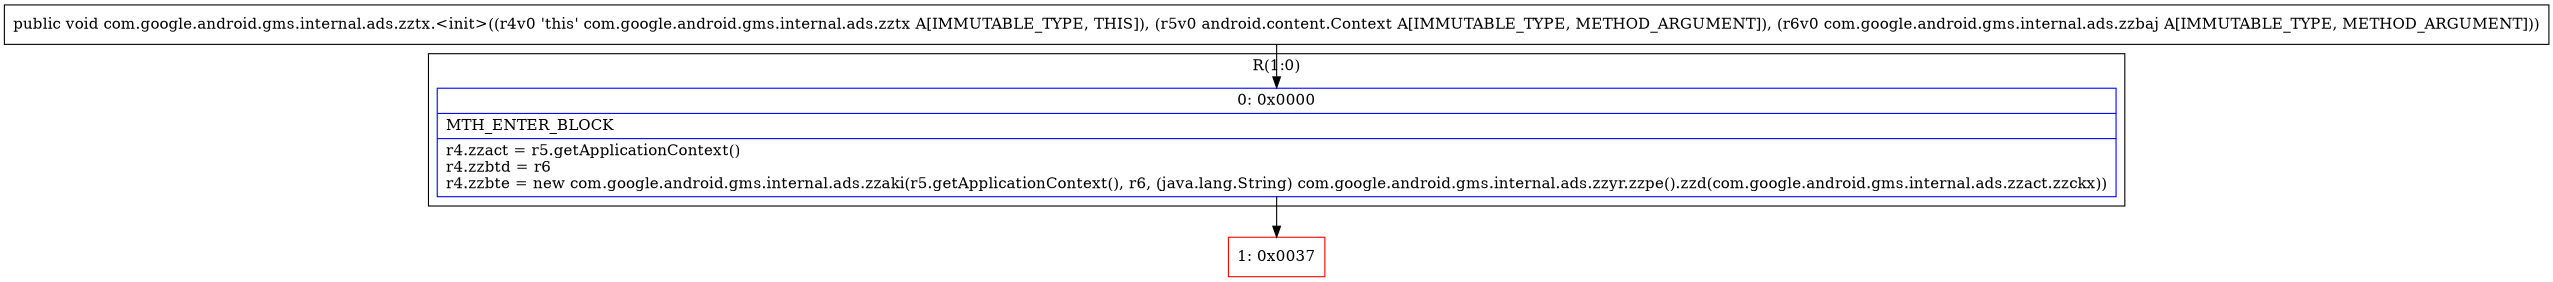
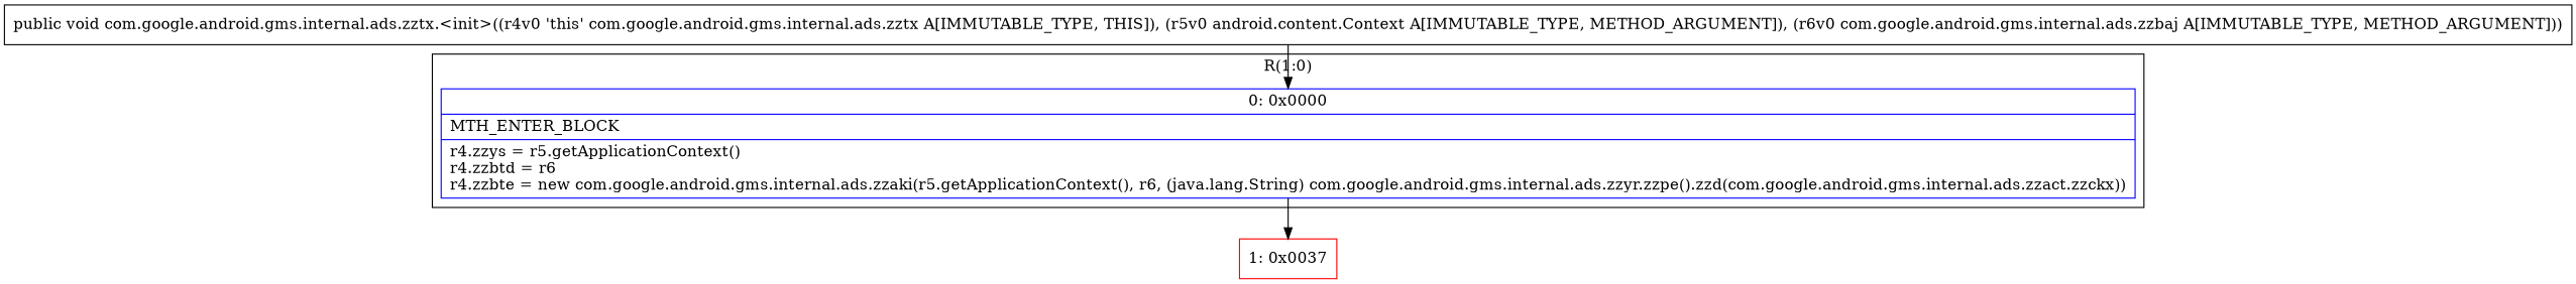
  digraph {
    node [shape=record]
-   n1 [color=blue label="{0\:\ 0x0000|MTH_ENTER_BLOCK\l|r4.zzact = r5.getApplicationContext()\lr4.zzbtd = r6\lr4.zzbte = new com.google.android.gms.internal.ads.zzaki(r5.getApplicationContext(), r6, (java.lang.String) com.google.android.gms.internal.ads.zzyr.zzpe().zzd(com.google.android.gms.internal.ads.zzact.zzckx))\l}"]
+   n1 [color=blue label="{0\:\ 0x0000|MTH_ENTER_BLOCK\l|r4.zzys = r5.getApplicationContext()\lr4.zzbtd = r6\lr4.zzbte = new com.google.android.gms.internal.ads.zzaki(r5.getApplicationContext(), r6, (java.lang.String) com.google.android.gms.internal.ads.zzyr.zzpe().zzd(com.google.android.gms.internal.ads.zzact.zzckx))\l}"]
    n2 [color=red label="{1\:\ 0x0037}"]
    n3 [label="{public void com.google.android.gms.internal.ads.zztx.\<init\>((r4v0 'this' com.google.android.gms.internal.ads.zztx A[IMMUTABLE_TYPE, THIS]), (r5v0 android.content.Context A[IMMUTABLE_TYPE, METHOD_ARGUMENT]), (r6v0 com.google.android.gms.internal.ads.zzbaj A[IMMUTABLE_TYPE, METHOD_ARGUMENT])) }"]
    subgraph cluster_1 {
      label="R(1:0)"
      n1
    }
    n1 -> n2
    n3 -> n1
  }
